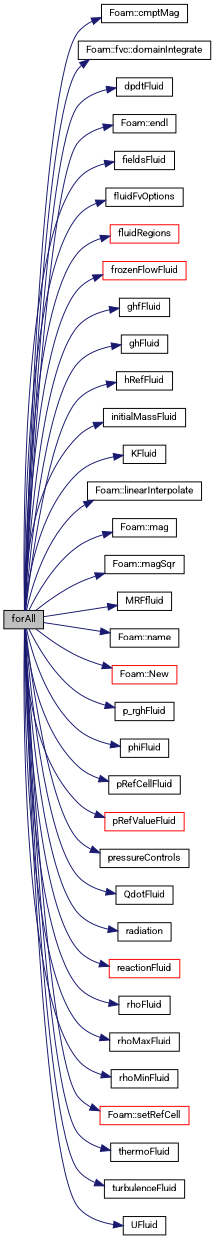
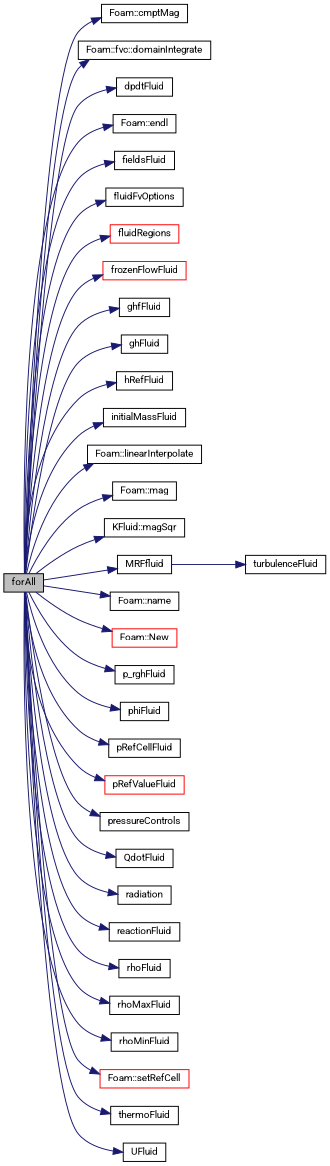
  digraph {
    fontname=Roboto
    rankdir=LR
    node [color=black fontname=Roboto fontsize=10 shape=record]
    edge [color=midnightblue fontname=Roboto fontsize=10 labelfontname=Helvetica labelfontsize=10 style=solid]
    n1 [fillcolor=grey75 fontcolor=black height=0.2 label=forAll style=filled width=0.4]
    n2 [height=0.2 label="Foam::cmptMag" width=0.4]
    n3 [height=0.2 label="Foam::fvc::domainIntegrate" width=0.4]
    n4 [height=0.2 label=dpdtFluid width=0.4]
    n5 [height=0.2 label="Foam::endl" width=0.4]
    n6 [height=0.2 label=fieldsFluid width=0.4]
    n7 [height=0.2 label=fluidFvOptions width=0.4]
    n8 [color=red height=0.2 label=fluidRegions width=0.4]
    n9 [color=red height=0.2 label=frozenFlowFluid width=0.4]
    n10 [height=0.2 label=ghfFluid width=0.4]
    n11 [height=0.2 label=ghFluid width=0.4]
    n12 [height=0.2 label=hRefFluid width=0.4]
    n13 [height=0.2 label=initialMassFluid width=0.4]
-   n14 [height=0.2 label=KFluid width=0.4]
    n15 [height=0.2 label="Foam::linearInterpolate" width=0.4]
    n16 [height=0.2 label="Foam::mag" width=0.4]
-   n17 [height=0.2 label="Foam::magSqr" width=0.4]
+   n17 [height=0.2 label="KFluid::magSqr" width=0.4]
    n18 [height=0.2 label=MRFfluid width=0.4]
    n19 [height=0.2 label="Foam::name" width=0.4]
    n20 [color=red height=0.2 label="Foam::New" width=0.4]
    n21 [height=0.2 label=p_rghFluid width=0.4]
    n22 [height=0.2 label=phiFluid width=0.4]
    n23 [height=0.2 label=pRefCellFluid width=0.4]
    n24 [color=red height=0.2 label=pRefValueFluid width=0.4]
    n25 [height=0.2 label=pressureControls width=0.4]
    n26 [height=0.2 label=QdotFluid width=0.4]
    n27 [height=0.2 label=radiation width=0.4]
-   n28 [color=red height=0.2 label=reactionFluid width=0.4]
+   n28 [height=0.2 label=reactionFluid width=0.4]
    n29 [height=0.2 label=rhoFluid width=0.4]
    n30 [height=0.2 label=rhoMaxFluid width=0.4]
    n31 [height=0.2 label=rhoMinFluid width=0.4]
    n32 [color=red height=0.2 label="Foam::setRefCell" width=0.4]
    n33 [height=0.2 label=thermoFluid width=0.4]
    n34 [height=0.2 label=turbulenceFluid width=0.4]
    n35 [height=0.2 label=UFluid width=0.4]
    n1 -> n2
    n1 -> n3
    n1 -> n4
    n1 -> n5
    n1 -> n6
    n1 -> n7
    n1 -> n8
    n1 -> n9
    n1 -> n10
    n1 -> n11
    n1 -> n12
    n1 -> n13
-   n1 -> n14
    n1 -> n15
    n1 -> n16
    n1 -> n17
    n1 -> n18
    n1 -> n19
    n1 -> n20
    n1 -> n21
    n1 -> n22
    n1 -> n23
    n1 -> n24
    n1 -> n25
    n1 -> n26
    n1 -> n27
    n1 -> n28
    n1 -> n29
    n1 -> n30
    n1 -> n31
    n1 -> n32
    n1 -> n33
-   n1 -> n34
+   n18 -> n34
    n1 -> n35
  }
